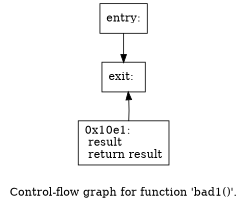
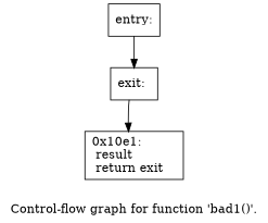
  digraph {
    label="Control-flow graph for function 'bad1()'."
    node [shape=record]
    n1 [label="{entry:\l}"]
    n2 [label="{exit:\l}"]
-   n3 [label="{0x10e1:\l  result\l  return result\l}"]
+   n3 [label="{0x10e1:\l  result\l  return exit\l}"]
    n1 -> n2
-   n3 -> n2
+   n2 -> n3
  }
